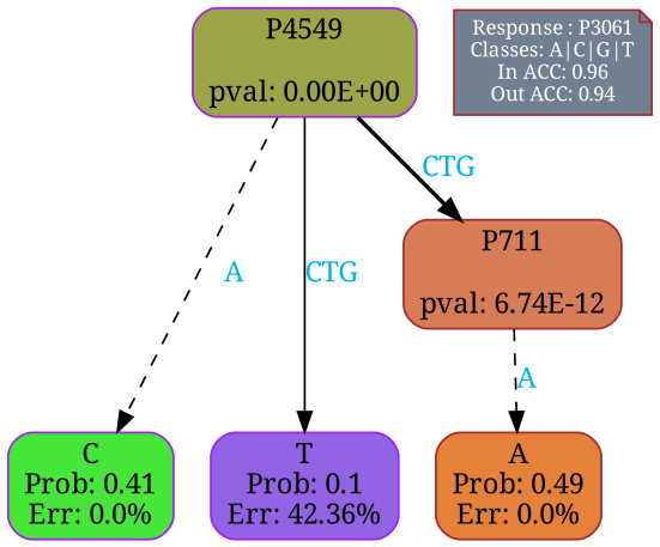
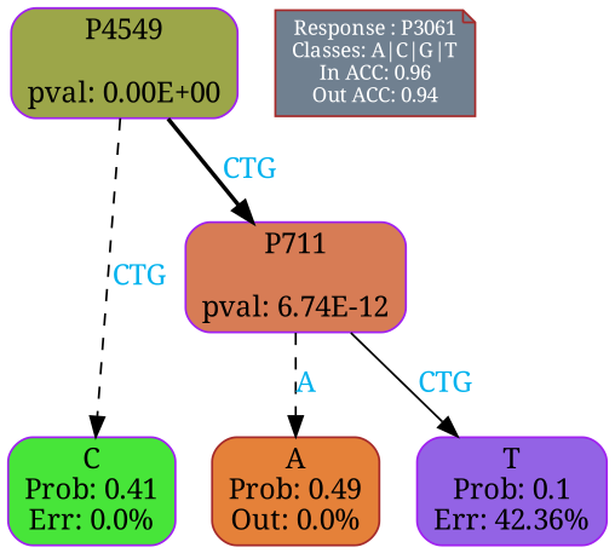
  digraph {
    fontname="Noto Serif"
    ranksep=equally
    splines=polylines
    node [color=purple fontname="Noto Serif" shape=box style="filled, rounded"]
    edge [fontcolor=deepskyblue2 fontname="Noto Serif" style=dashed]
    n1 [fillcolor="#47e539" label="C\nProb: 0.41\nErr: 0.0%"]
-   n2 [color=brown fillcolor="#e58139" label="A\nProb: 0.49\nErr: 0.0%"]
+   n2 [color=brown fillcolor="#e58139" label="A\nProb: 0.49\nOut: 0.0%"]
    n3 [fillcolor="#9363e5" label="T\nProb: 0.1\nErr: 42.36%"]
    n4 [align=left color=brown fillcolor=slategray fontcolor=white fontsize=10 label="Response : P3061\nClasses: A|C|G|T\nIn ACC: 0.96\nOut ACC: 0.94\n" shape=note style=filled]
    n5 [fillcolor="#9ca649" label="P4549\n\npval: 0.00E+00"]
-   n6 [color=brown fillcolor="#d77c55" label="P711\n\npval: 6.74E-12"]
+   n6 [fillcolor="#d77c55" label="P711\n\npval: 6.74E-12"]
    subgraph sub_1 {
      rank=same
      n1
      n2
      n3
    }
    subgraph sub_2 {
      rank=same
      n4
      n5
    }
-   n5 -> n1 [label=A]
+   n5 -> n1 [label=CTG]
    n5 -> n6 [label=CTG style=bold]
    n6 -> n2 [label=A]
-   n5 -> n3 [label=CTG style=solid]
+   n6 -> n3 [label=CTG style=solid]
  }
